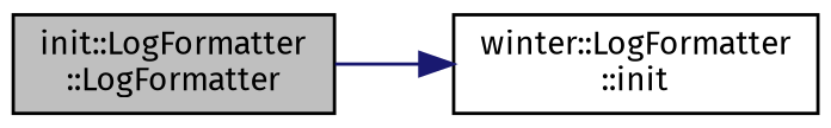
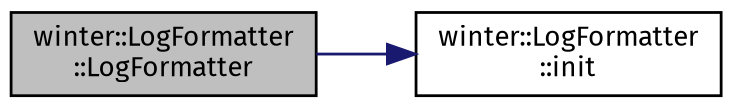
  digraph {
    rankdir=LR
    fontname="Fira Sans"
    node [color=black fontname="Fira Sans" fontsize=10 shape=record style=filled]
-   n1 [fillcolor=grey75 fontcolor=black height=0.2 label="init::LogFormatter\l::LogFormatter" width=0.4]
+   n1 [fillcolor=grey75 fontcolor=black height=0.2 label="winter::LogFormatter\l::LogFormatter" width=0.4]
    n2 [fillcolor=white height=0.2 label="winter::LogFormatter\l::init" width=0.4]
    n1 -> n2 [color=midnightblue fontname="Fira Sans" fontsize=10 labelfontname=Helvetica labelfontsize=10 style=solid]
  }
